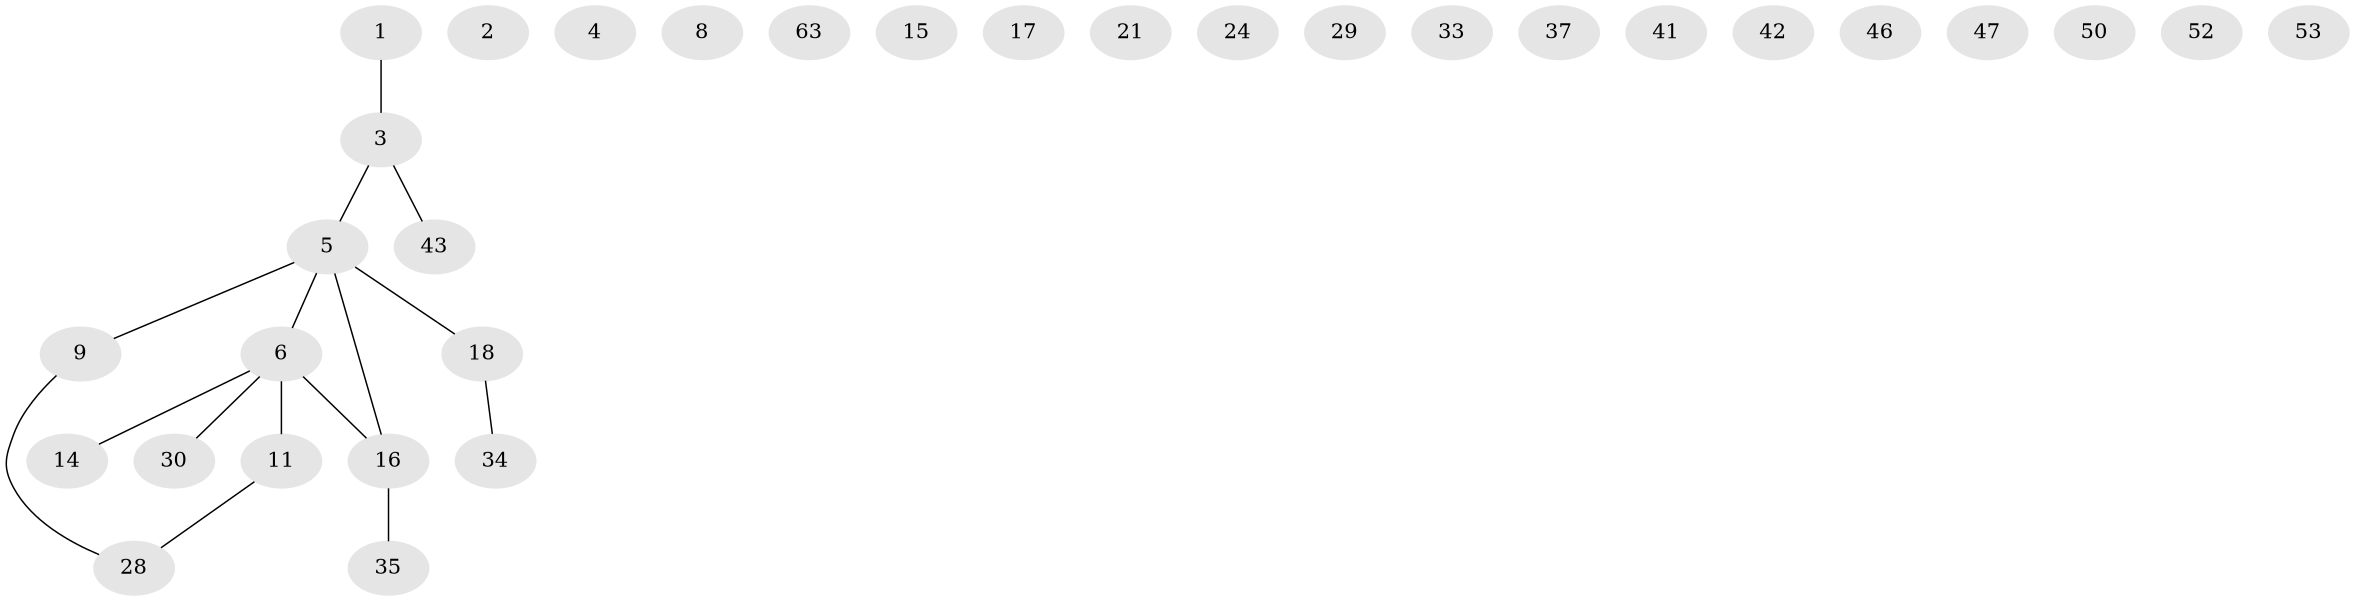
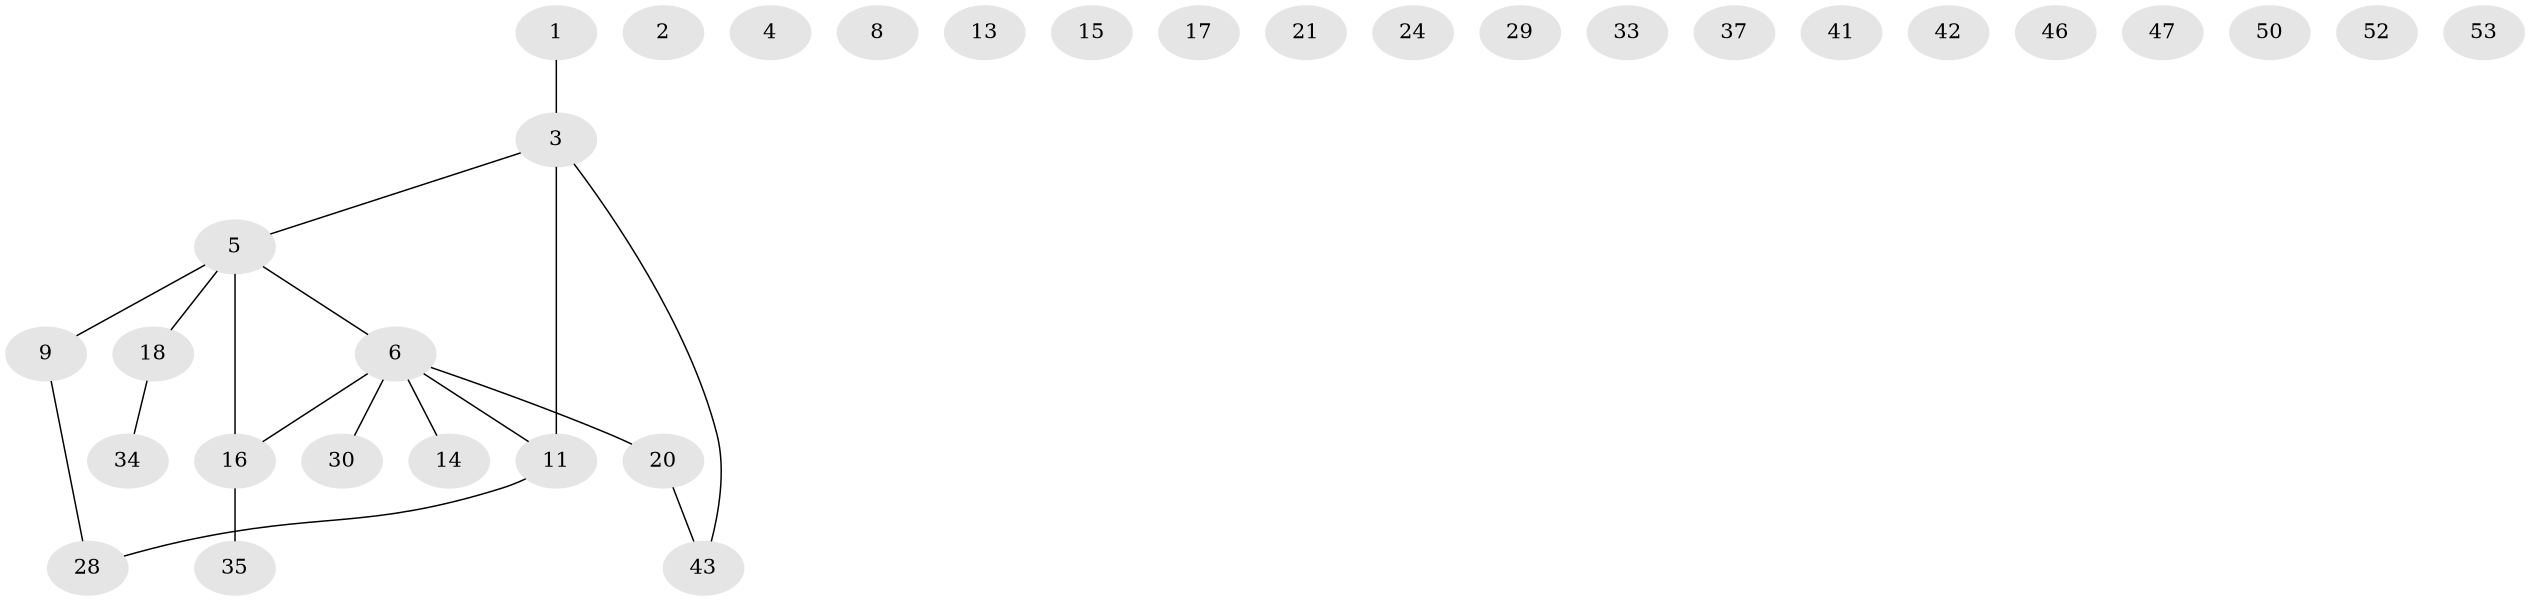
  graph {
    node [color=gray90 style=filled]
    1 [super="+49"]
    3 [super="+7+59"]
    5 [super="+26"]
    11 [super="+12+14"]
    43 [super="+51"]
    2
    6 [super="+22+23+57+45"]
    9 [super="+36+40"]
    16 [super="+32+56"]
    18 [super="+25"]
    28 [super="+39"]
    4 [super="+27"]
    n13 [label=14]
+   20 [super="+38+58"]
    30
    35 [super="+44"]
    34 [super="+55"]
    8
-   13 [label=63]
+   13
    15
    17 [super="+19"]
    21
    24
    29
    33
    37
    41
    42
    46
    47 [super="+54"]
    50
    52
    53
    1 -- 3
    3 -- 5
+   3 -- 11
    3 -- 43
    5 -- 6
    5 -- 9
    5 -- 16
    5 -- 18
    11 -- 28
    6 -- 11
    6 -- 16
    6 -- n13
+   6 -- 20
    6 -- 30
    9 -- 28
    16 -- 35
    18 -- 34
+   20 -- 43
  }
